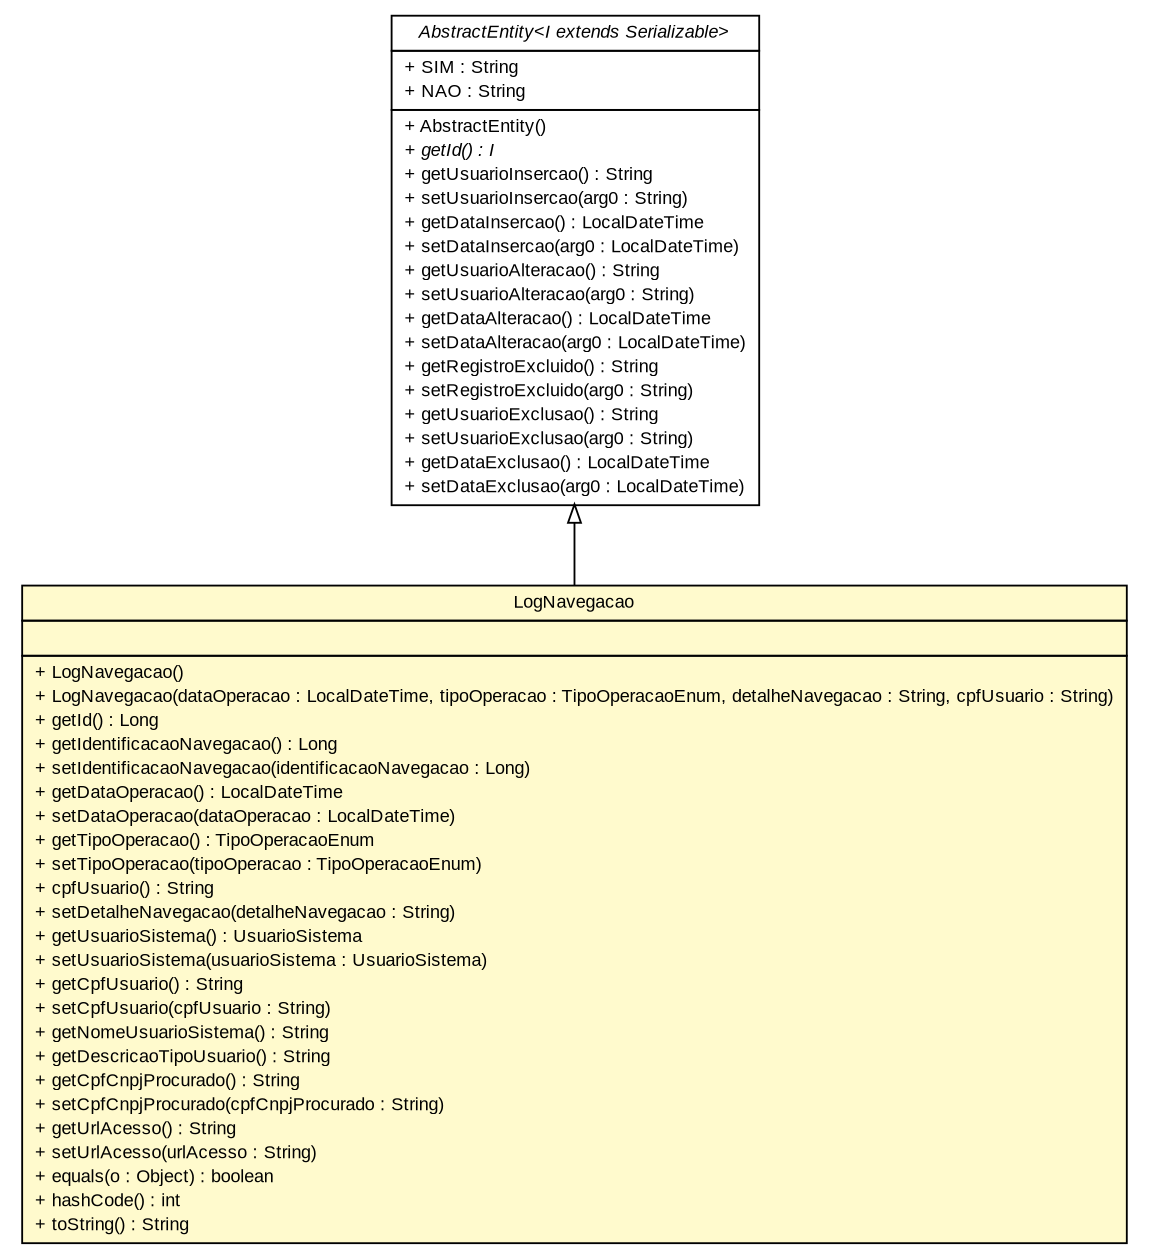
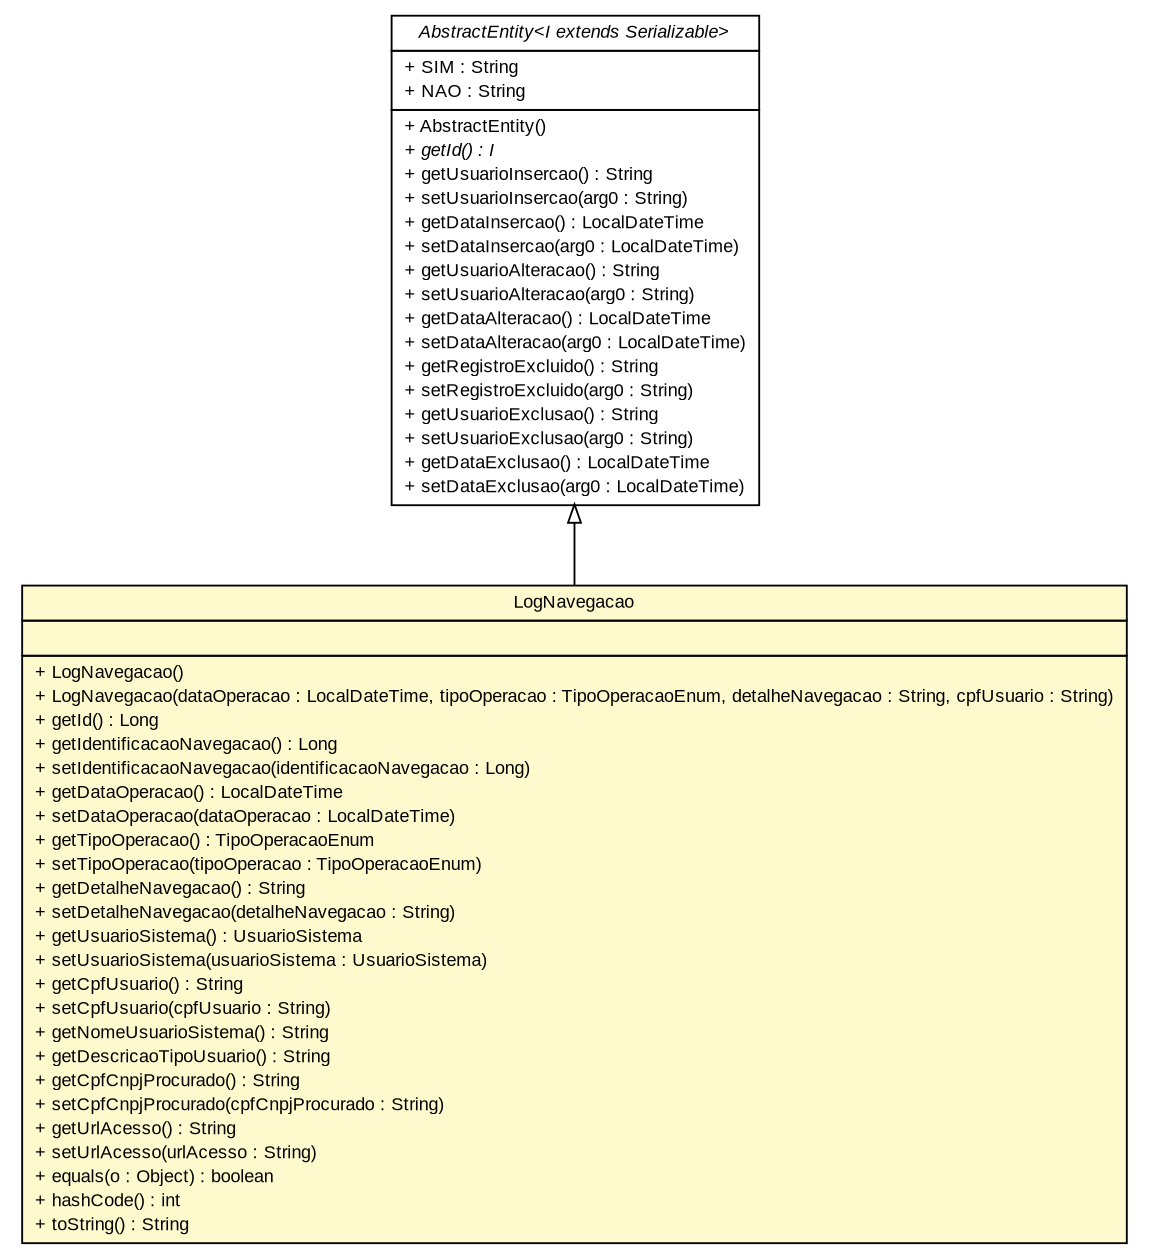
  digraph {
    nodesep=0.25
    ranksep=0.5
    node [fontcolor=black fontname=arial fontsize=10.0 shape=plaintext]
-   n1 [label=<<table title="br.gov.to.sefaz.seg.persistence.entity.LogNavegacao" border="0" cellborder="1" cellspacing="0" cellpadding="2" port="p" bgcolor="lemonChiffon" href="./LogNavegacao.html"> 		<tr><td><table border="0" cellspacing="0" cellpadding="1"> <tr><td align="center" balign="center"> LogNavegacao </td></tr> 		</table></td></tr> 		<tr><td><table border="0" cellspacing="0" cellpadding="1"> <tr><td align="left" balign="left">  </td></tr> 		</table></td></tr> 		<tr><td><table border="0" cellspacing="0" cellpadding="1"> <tr><td align="left" balign="left"> + LogNavegacao() </td></tr> <tr><td align="left" balign="left"> + LogNavegacao(dataOperacao : LocalDateTime, tipoOperacao : TipoOperacaoEnum, detalheNavegacao : String, cpfUsuario : String) </td></tr> <tr><td align="left" balign="left"> + getId() : Long </td></tr> <tr><td align="left" balign="left"> + getIdentificacaoNavegacao() : Long </td></tr> <tr><td align="left" balign="left"> + setIdentificacaoNavegacao(identificacaoNavegacao : Long) </td></tr> <tr><td align="left" balign="left"> + getDataOperacao() : LocalDateTime </td></tr> <tr><td align="left" balign="left"> + setDataOperacao(dataOperacao : LocalDateTime) </td></tr> <tr><td align="left" balign="left"> + getTipoOperacao() : TipoOperacaoEnum </td></tr> <tr><td align="left" balign="left"> + setTipoOperacao(tipoOperacao : TipoOperacaoEnum) </td></tr> <tr><td align="left" balign="left"> + cpfUsuario() : String </td></tr> <tr><td align="left" balign="left"> + setDetalheNavegacao(detalheNavegacao : String) </td></tr> <tr><td align="left" balign="left"> + getUsuarioSistema() : UsuarioSistema </td></tr> <tr><td align="left" balign="left"> + setUsuarioSistema(usuarioSistema : UsuarioSistema) </td></tr> <tr><td align="left" balign="left"> + getCpfUsuario() : String </td></tr> <tr><td align="left" balign="left"> + setCpfUsuario(cpfUsuario : String) </td></tr> <tr><td align="left" balign="left"> + getNomeUsuarioSistema() : String </td></tr> <tr><td align="left" balign="left"> + getDescricaoTipoUsuario() : String </td></tr> <tr><td align="left" balign="left"> + getCpfCnpjProcurado() : String </td></tr> <tr><td align="left" balign="left"> + setCpfCnpjProcurado(cpfCnpjProcurado : String) </td></tr> <tr><td align="left" balign="left"> + getUrlAcesso() : String </td></tr> <tr><td align="left" balign="left"> + setUrlAcesso(urlAcesso : String) </td></tr> <tr><td align="left" balign="left"> + equals(o : Object) : boolean </td></tr> <tr><td align="left" balign="left"> + hashCode() : int </td></tr> <tr><td align="left" balign="left"> + toString() : String </td></tr> 		</table></td></tr> 		</table>>]
+   n1 [label=<<table title="br.gov.to.sefaz.seg.persistence.entity.LogNavegacao" border="0" cellborder="1" cellspacing="0" cellpadding="2" port="p" bgcolor="lemonChiffon" href="./LogNavegacao.html"> 		<tr><td><table border="0" cellspacing="0" cellpadding="1"> <tr><td align="center" balign="center"> LogNavegacao </td></tr> 		</table></td></tr> 		<tr><td><table border="0" cellspacing="0" cellpadding="1"> <tr><td align="left" balign="left">  </td></tr> 		</table></td></tr> 		<tr><td><table border="0" cellspacing="0" cellpadding="1"> <tr><td align="left" balign="left"> + LogNavegacao() </td></tr> <tr><td align="left" balign="left"> + LogNavegacao(dataOperacao : LocalDateTime, tipoOperacao : TipoOperacaoEnum, detalheNavegacao : String, cpfUsuario : String) </td></tr> <tr><td align="left" balign="left"> + getId() : Long </td></tr> <tr><td align="left" balign="left"> + getIdentificacaoNavegacao() : Long </td></tr> <tr><td align="left" balign="left"> + setIdentificacaoNavegacao(identificacaoNavegacao : Long) </td></tr> <tr><td align="left" balign="left"> + getDataOperacao() : LocalDateTime </td></tr> <tr><td align="left" balign="left"> + setDataOperacao(dataOperacao : LocalDateTime) </td></tr> <tr><td align="left" balign="left"> + getTipoOperacao() : TipoOperacaoEnum </td></tr> <tr><td align="left" balign="left"> + setTipoOperacao(tipoOperacao : TipoOperacaoEnum) </td></tr> <tr><td align="left" balign="left"> + getDetalheNavegacao() : String </td></tr> <tr><td align="left" balign="left"> + setDetalheNavegacao(detalheNavegacao : String) </td></tr> <tr><td align="left" balign="left"> + getUsuarioSistema() : UsuarioSistema </td></tr> <tr><td align="left" balign="left"> + setUsuarioSistema(usuarioSistema : UsuarioSistema) </td></tr> <tr><td align="left" balign="left"> + getCpfUsuario() : String </td></tr> <tr><td align="left" balign="left"> + setCpfUsuario(cpfUsuario : String) </td></tr> <tr><td align="left" balign="left"> + getNomeUsuarioSistema() : String </td></tr> <tr><td align="left" balign="left"> + getDescricaoTipoUsuario() : String </td></tr> <tr><td align="left" balign="left"> + getCpfCnpjProcurado() : String </td></tr> <tr><td align="left" balign="left"> + setCpfCnpjProcurado(cpfCnpjProcurado : String) </td></tr> <tr><td align="left" balign="left"> + getUrlAcesso() : String </td></tr> <tr><td align="left" balign="left"> + setUrlAcesso(urlAcesso : String) </td></tr> <tr><td align="left" balign="left"> + equals(o : Object) : boolean </td></tr> <tr><td align="left" balign="left"> + hashCode() : int </td></tr> <tr><td align="left" balign="left"> + toString() : String </td></tr> 		</table></td></tr> 		</table>>]
    n2 [label=<<table title="br.gov.to.sefaz.persistence.entity.AbstractEntity" border="0" cellborder="1" cellspacing="0" cellpadding="2" port="p" href="http://java.sun.com/j2se/1.4.2/docs/api/br/gov/to/sefaz/persistence/entity/AbstractEntity.html"> 		<tr><td><table border="0" cellspacing="0" cellpadding="1"> <tr><td align="center" balign="center"><font face="arial italic"> AbstractEntity&lt;I extends Serializable&gt; </font></td></tr> 		</table></td></tr> 		<tr><td><table border="0" cellspacing="0" cellpadding="1"> <tr><td align="left" balign="left"> + SIM : String </td></tr> <tr><td align="left" balign="left"> + NAO : String </td></tr> 		</table></td></tr> 		<tr><td><table border="0" cellspacing="0" cellpadding="1"> <tr><td align="left" balign="left"> + AbstractEntity() </td></tr> <tr><td align="left" balign="left"><font face="arial italic" point-size="10.0"> + getId() : I </font></td></tr> <tr><td align="left" balign="left"> + getUsuarioInsercao() : String </td></tr> <tr><td align="left" balign="left"> + setUsuarioInsercao(arg0 : String) </td></tr> <tr><td align="left" balign="left"> + getDataInsercao() : LocalDateTime </td></tr> <tr><td align="left" balign="left"> + setDataInsercao(arg0 : LocalDateTime) </td></tr> <tr><td align="left" balign="left"> + getUsuarioAlteracao() : String </td></tr> <tr><td align="left" balign="left"> + setUsuarioAlteracao(arg0 : String) </td></tr> <tr><td align="left" balign="left"> + getDataAlteracao() : LocalDateTime </td></tr> <tr><td align="left" balign="left"> + setDataAlteracao(arg0 : LocalDateTime) </td></tr> <tr><td align="left" balign="left"> + getRegistroExcluido() : String </td></tr> <tr><td align="left" balign="left"> + setRegistroExcluido(arg0 : String) </td></tr> <tr><td align="left" balign="left"> + getUsuarioExclusao() : String </td></tr> <tr><td align="left" balign="left"> + setUsuarioExclusao(arg0 : String) </td></tr> <tr><td align="left" balign="left"> + getDataExclusao() : LocalDateTime </td></tr> <tr><td align="left" balign="left"> + setDataExclusao(arg0 : LocalDateTime) </td></tr> 		</table></td></tr> 		</table>>]
    n2 -> n1 [arrowtail=empty dir=back fontname=arial fontsize=10 headport=p labelfontname=arial labelfontsize=10 tailport=p]
  }
